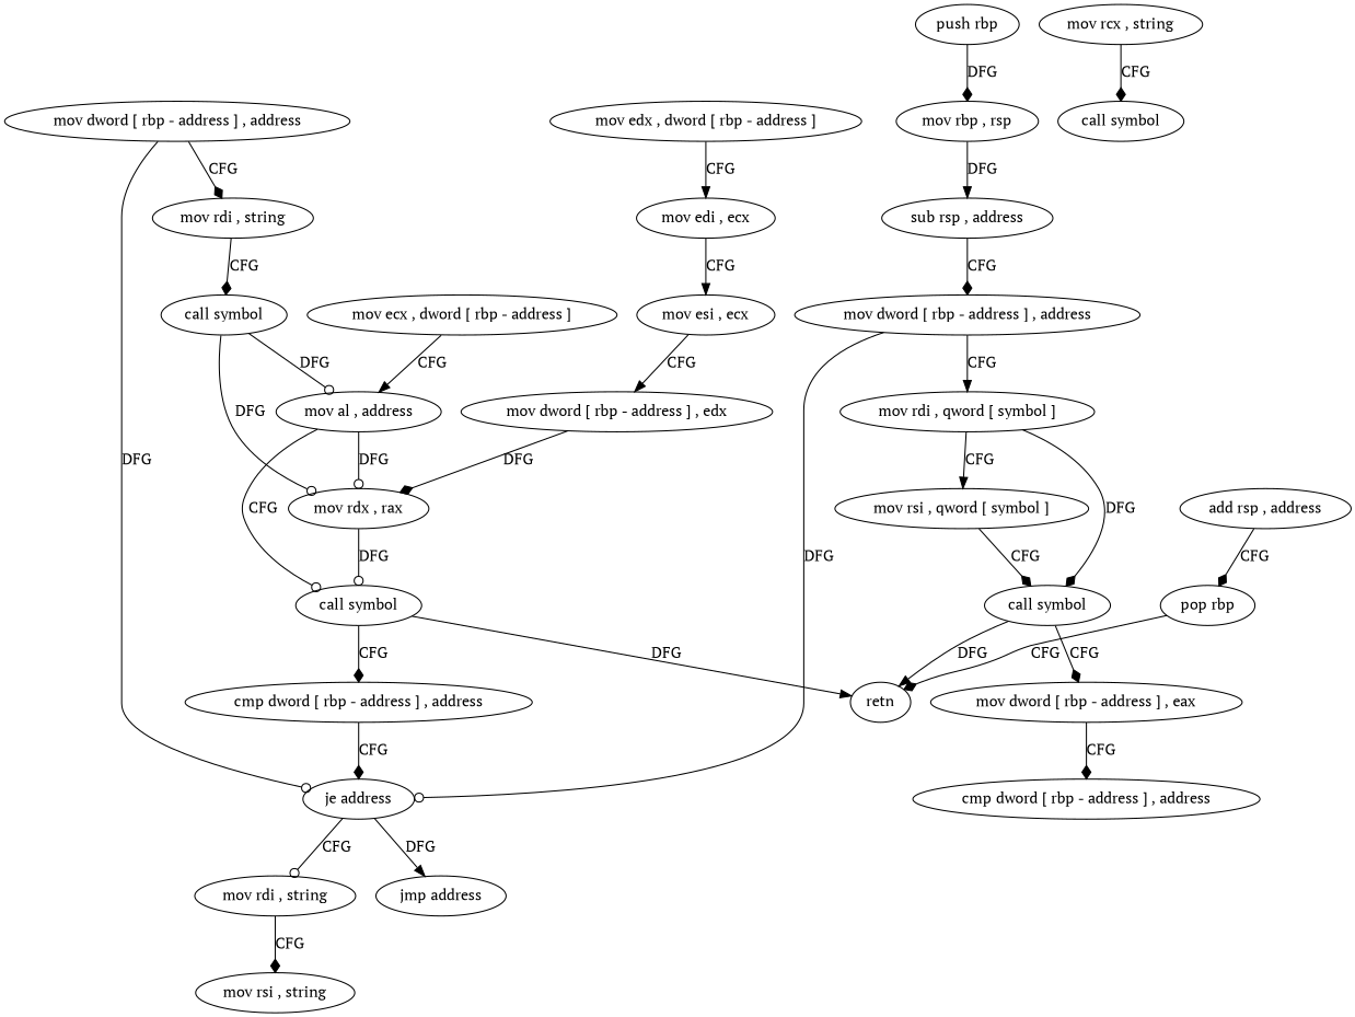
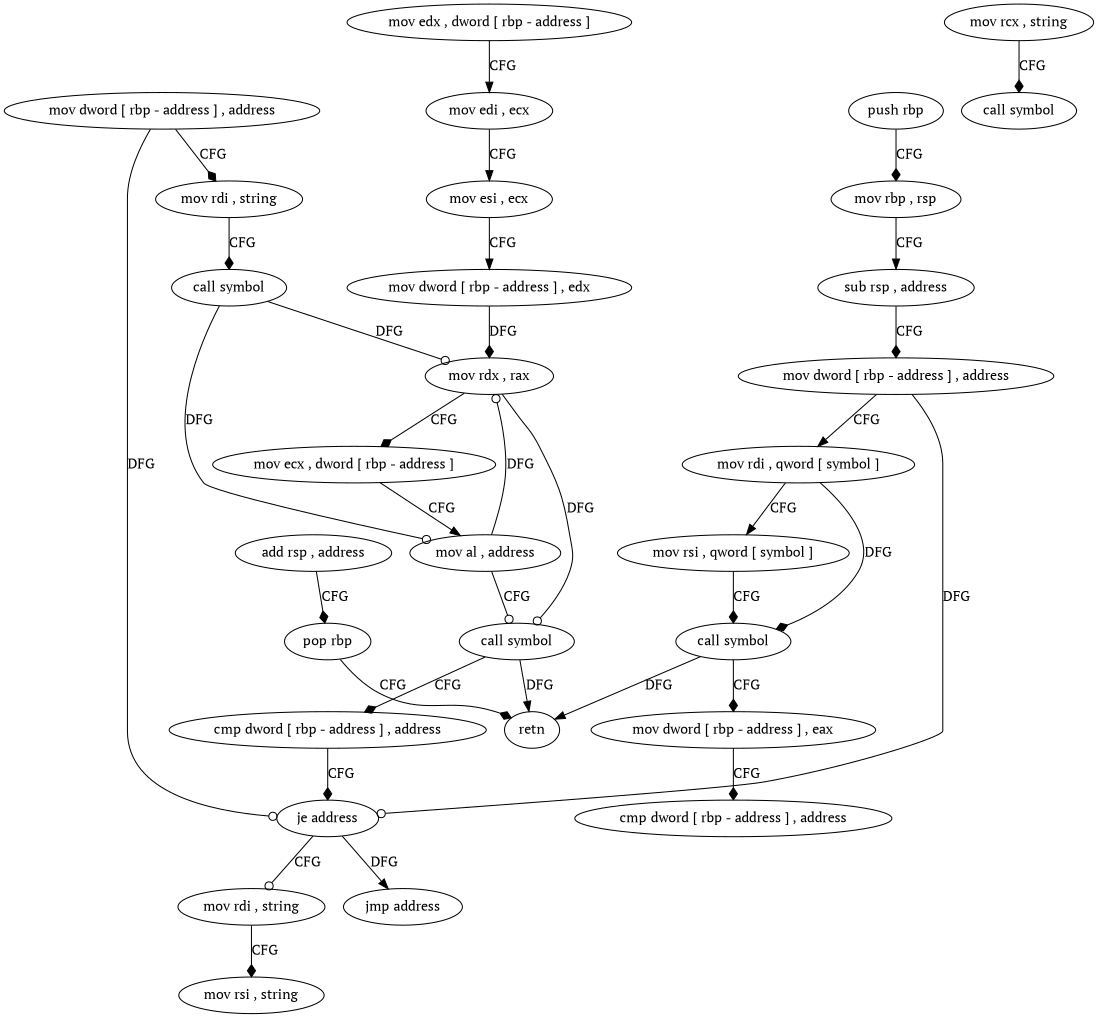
  digraph {
    fontname="PT Serif"
    node [fontname="PT Serif"]
    edge [arrowhead=diamond fontname="PT Serif"]
    n1 [label="push rbp"]
    n2 [label="mov rbp , rsp"]
    n3 [label="sub rsp , address"]
    n4 [label="mov dword [ rbp - address ] , address"]
    n5 [label="mov rdi , qword [ symbol ]"]
    n6 [label="je address"]
    n7 [label="mov rsi , qword [ symbol ]"]
    n8 [label="call symbol"]
    n9 [label="mov rdi , string"]
    n10 [label="jmp address"]
    n11 [label="mov dword [ rbp - address ] , eax"]
    n12 [label=retn]
    n13 [label="cmp dword [ rbp - address ] , address"]
    n14 [label="cmp dword [ rbp - address ] , address"]
    n15 [label="mov dword [ rbp - address ] , address"]
    n16 [label="mov rdi , string"]
    n17 [label="call symbol"]
    n18 [label="mov rsi , string"]
    n19 [label="add rsp , address"]
    n20 [label="pop rbp"]
    n21 [label="mov rdx , rax"]
    n22 [label="mov al , address"]
    n23 [label="mov ecx , dword [ rbp - address ]"]
    n24 [label="call symbol"]
    n25 [label="mov edx , dword [ rbp - address ]"]
    n26 [label="mov edi , ecx"]
    n27 [label="mov esi , ecx"]
    n28 [label="mov dword [ rbp - address ] , edx"]
    n29 [label="mov rcx , string"]
    n30 [label="call symbol"]
-   n1 -> n2 [label=DFG]
-   n2 -> n3 [arrowhead=normal label=DFG]
+   n1 -> n2 [label=CFG]
+   n2 -> n3 [arrowhead=normal label=CFG]
    n3 -> n4 [label=CFG]
    n4 -> n5 [arrowhead=normal label=CFG]
    n4 -> n6 [arrowhead=odot label=DFG]
    n5 -> n7 [arrowhead=normal label=CFG]
    n5 -> n8 [label=DFG]
    n6 -> n9 [arrowhead=odot label=CFG]
    n6 -> n10 [arrowhead=normal label=DFG]
    n7 -> n8 [label=CFG]
    n8 -> n11 [label=CFG]
    n8 -> n12 [arrowhead=normal label=DFG]
    n9 -> n18 [label=CFG]
    n11 -> n13 [label=CFG]
    n14 -> n6 [label=CFG]
    n15 -> n6 [arrowhead=odot label=DFG]
    n15 -> n16 [label=CFG]
    n16 -> n17 [label=CFG]
    n17 -> n21 [arrowhead=odot label=DFG]
    n17 -> n22 [arrowhead=odot label=DFG]
    n19 -> n20 [label=CFG]
    n20 -> n12 [label=CFG]
+   n21 -> n23 [label=CFG]
    n21 -> n24 [arrowhead=odot label=DFG]
    n22 -> n21 [arrowhead=odot label=DFG]
    n22 -> n24 [arrowhead=odot label=CFG]
    n23 -> n22 [arrowhead=normal label=CFG]
    n24 -> n12 [arrowhead=normal label=DFG]
    n24 -> n14 [label=CFG]
    n25 -> n26 [arrowhead=normal label=CFG]
    n26 -> n27 [arrowhead=normal label=CFG]
    n27 -> n28 [arrowhead=normal label=CFG]
    n28 -> n21 [label=DFG]
    n29 -> n30 [label=CFG]
  }
